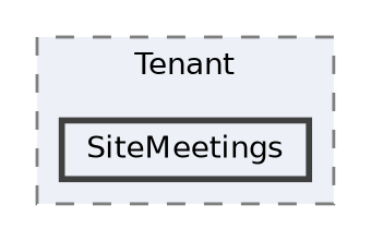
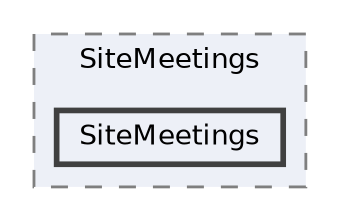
  digraph {
    compound=true
    n1 [color=grey25 fillcolor="#edf0f7" fontname=Helvetica fontsize=10 height=0.2 label=SiteMeetings shape=box style="filled,bold" width=0.4]
    subgraph cluster_1 {
      bgcolor="#edf0f7"
      fontname=Helvetica
      fontsize=10
-     label=Tenant
+     label=SiteMeetings
      pencolor=grey50
      style="filled,dashed"
      n1
    }
  }
